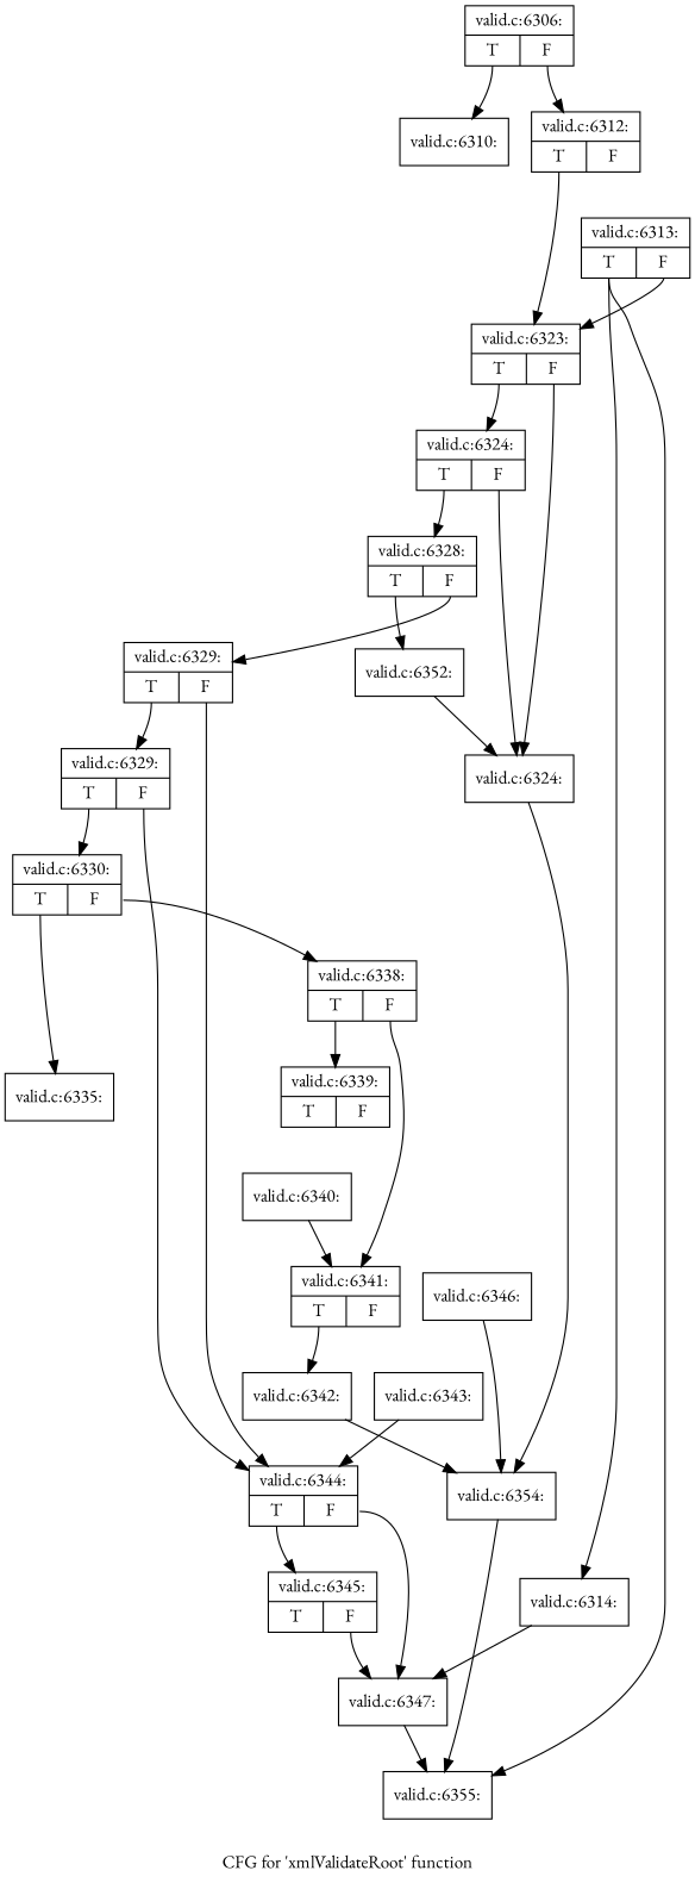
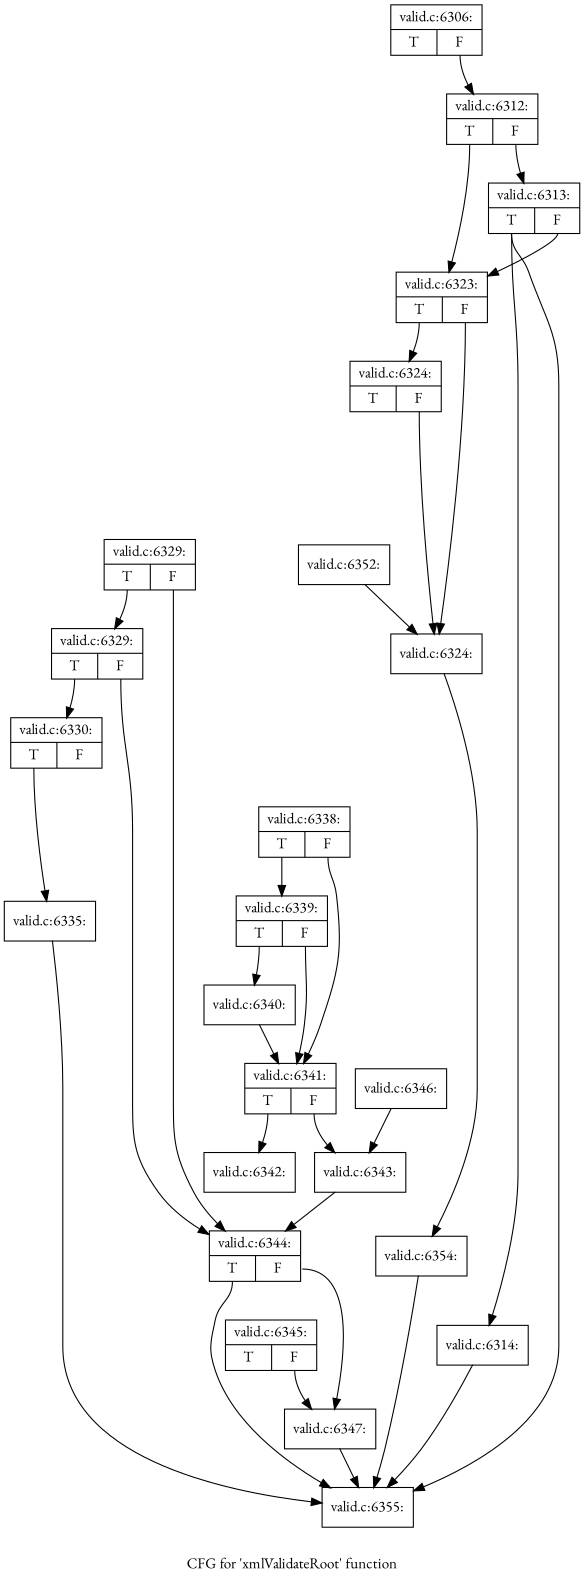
  digraph {
    fontname="EB Garamond"
    label="CFG for 'xmlValidateRoot' function"
    node [fontname="EB Garamond" shape=record]
    edge [fontname="EB Garamond" tailport=s0]
    n1 [label="{valid.c:6306:|{<s0>T|<s1>F}}"]
-   n2 [label="{valid.c:6310:}"]
    n3 [label="{valid.c:6312:|{<s0>T|<s1>F}}"]
    n4 [label="{valid.c:6313:|{<s0>T|<s1>F}}"]
    n5 [label="{valid.c:6323:|{<s0>T|<s1>F}}"]
    n6 [label="{valid.c:6355:}"]
    n7 [label="{valid.c:6314:}"]
    n8 [label="{valid.c:6324:|{<s0>T|<s1>F}}"]
    n9 [label="{valid.c:6324:}"]
-   n10 [label="{valid.c:6328:|{<s0>T|<s1>F}}"]
    n11 [label="{valid.c:6354:}"]
    n12 [label="{valid.c:6352:}"]
    n13 [label="{valid.c:6329:|{<s0>T|<s1>F}}"]
    n14 [label="{valid.c:6329:|{<s0>T|<s1>F}}"]
    n15 [label="{valid.c:6344:|{<s0>T|<s1>F}}"]
    n16 [label="{valid.c:6330:|{<s0>T|<s1>F}}"]
    n17 [label="{valid.c:6345:|{<s0>T|<s1>F}}"]
    n18 [label="{valid.c:6347:}"]
    n19 [label="{valid.c:6335:}"]
    n20 [label="{valid.c:6338:|{<s0>T|<s1>F}}"]
    n21 [label="{valid.c:6339:|{<s0>T|<s1>F}}"]
    n22 [label="{valid.c:6341:|{<s0>T|<s1>F}}"]
    n23 [label="{valid.c:6340:}"]
    n24 [label="{valid.c:6342:}"]
    n25 [label="{valid.c:6343:}"]
    n26 [label="{valid.c:6346:}"]
-   n1 -> n2
    n1 -> n3 [tailport=s1]
+   n3 -> n4 [tailport=s1]
    n3 -> n5
    n4 -> n5 [tailport=s1]
    n4 -> n6
    n4 -> n7
    n5 -> n8
    n5 -> n9 [tailport=s1]
-   n7 -> n18
+   n7 -> n6
    n8 -> n9 [tailport=s1]
-   n8 -> n10
    n9 -> n11
-   n10 -> n12
-   n10 -> n13 [tailport=s1]
    n11 -> n6
    n12 -> n9
    n13 -> n14
    n13 -> n15 [tailport=s1]
    n14 -> n15 [tailport=s1]
    n14 -> n16
-   n15 -> n17
+   n15 -> n6
    n15 -> n18 [tailport=s1]
    n16 -> n19
-   n16 -> n20 [tailport=s1]
    n17 -> n18 [tailport=s1]
    n18 -> n6
+   n19 -> n6
    n20 -> n21
    n20 -> n22 [tailport=s1]
+   n21 -> n22 [tailport=s1]
+   n21 -> n23
    n22 -> n24
+   n22 -> n25 [tailport=s1]
    n23 -> n22
-   n24 -> n11
    n25 -> n15
-   n26 -> n11
+   n26 -> n25
  }
